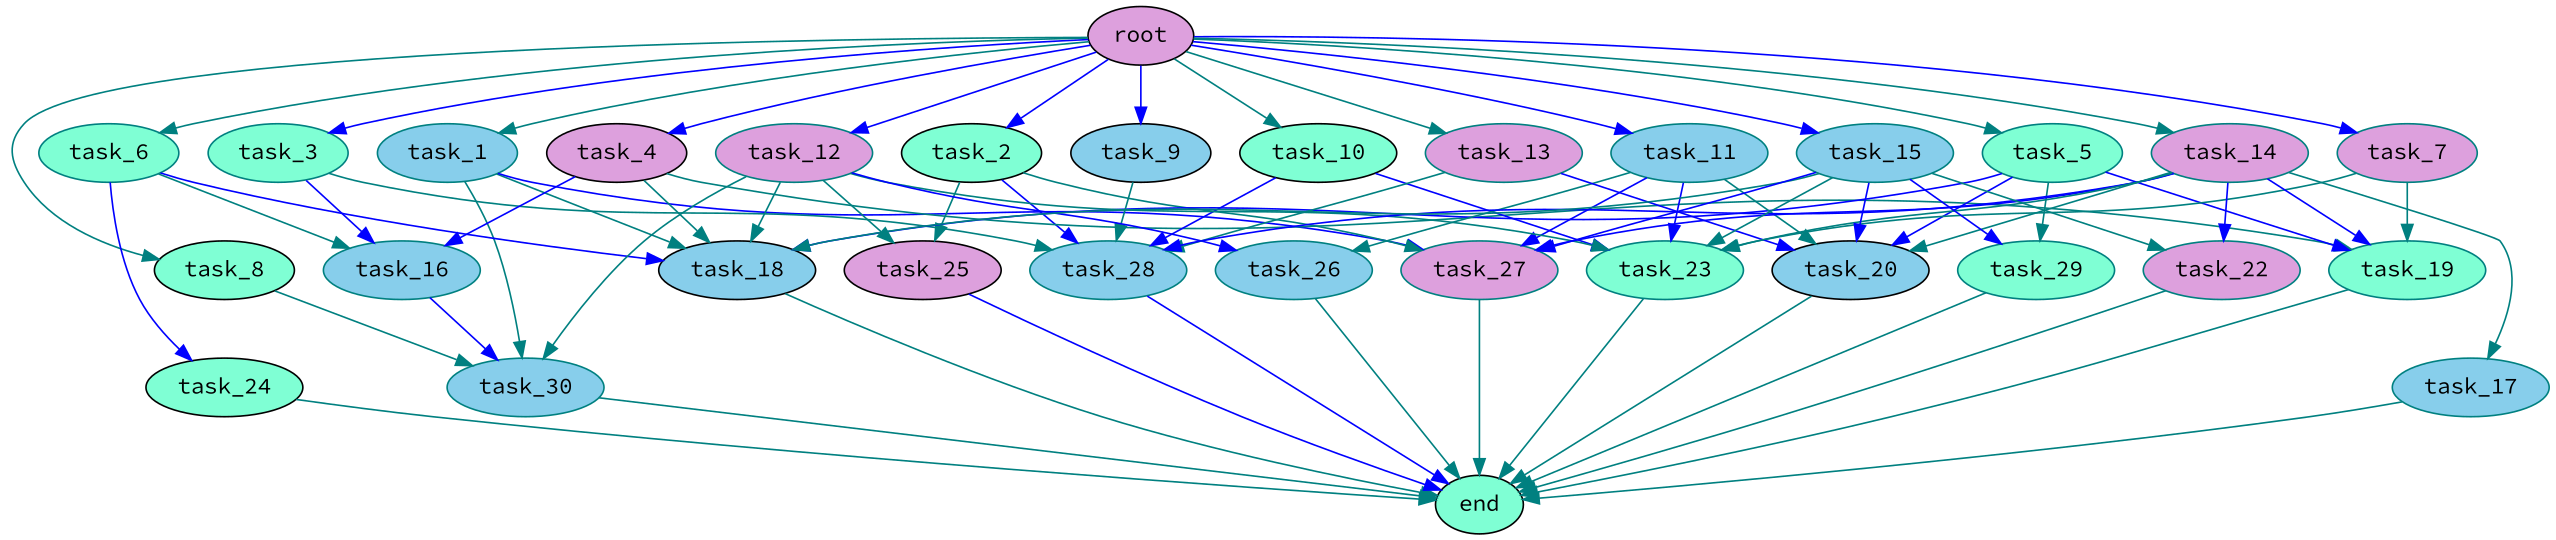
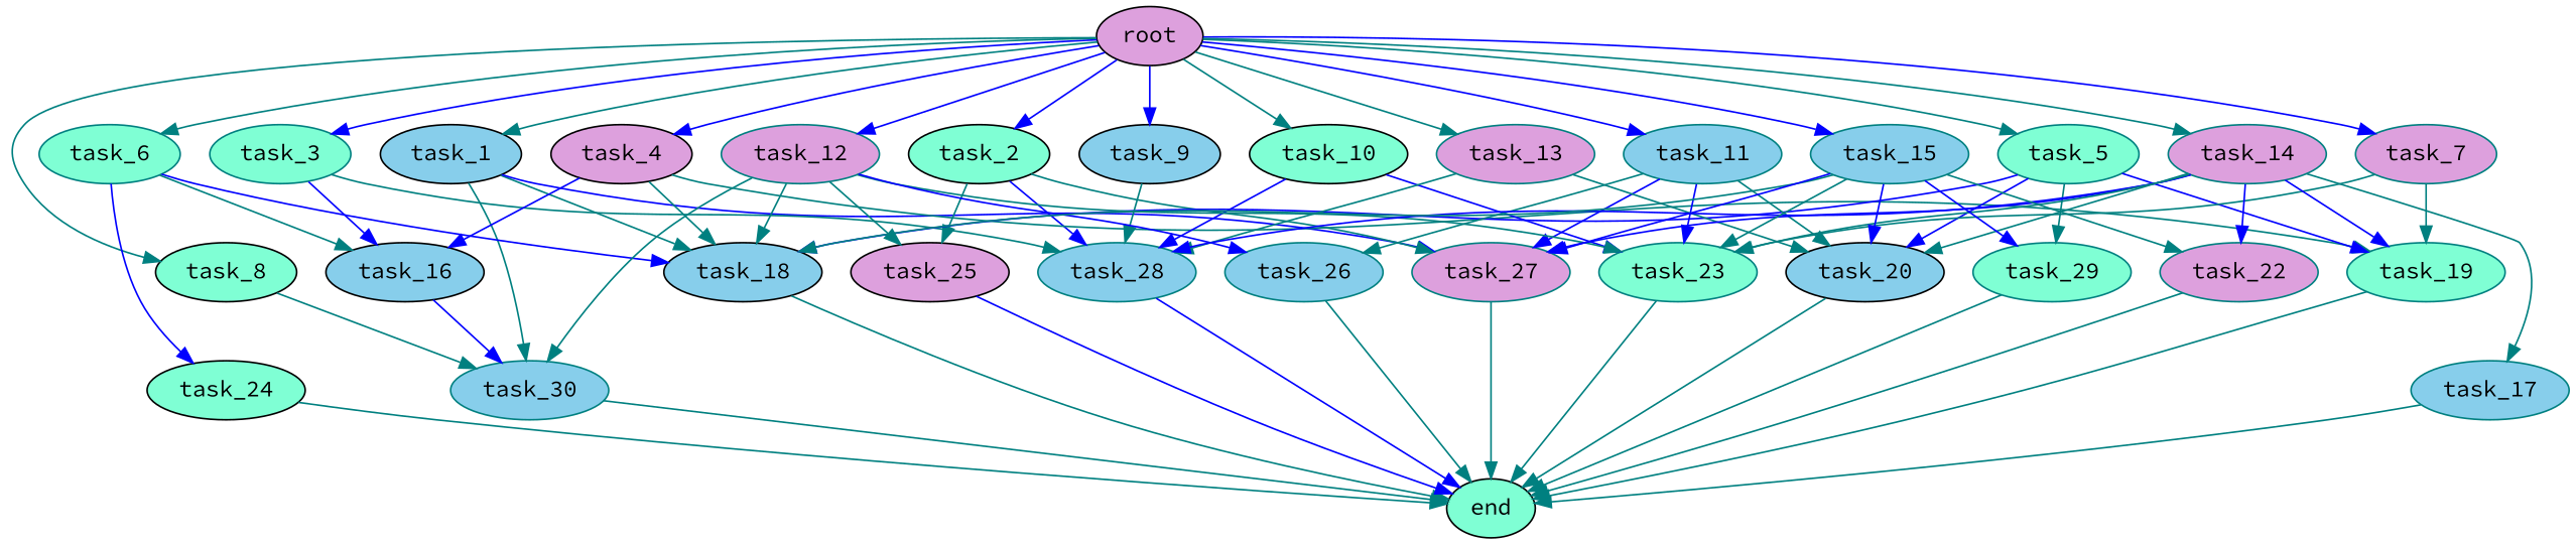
  digraph {
    fontname="Source Code Pro"
    node [color=teal fillcolor=skyblue fontname="Source Code Pro" style=filled]
    edge [color=teal fontname="Source Code Pro"]
    root [color=black fillcolor=plum]
-   task_1
+   task_1 [color=black]
    task_2 [color=black fillcolor=aquamarine]
    task_3 [fillcolor=aquamarine]
    task_4 [color=black fillcolor=plum]
    task_5 [fillcolor=aquamarine]
    task_6 [fillcolor=aquamarine]
    task_7 [fillcolor=plum]
    task_8 [color=black fillcolor=aquamarine]
    task_9 [color=black]
    task_10 [color=black fillcolor=aquamarine]
    task_11
    task_12 [fillcolor=plum]
    task_13 [fillcolor=plum]
    task_14 [fillcolor=plum]
    task_15
    task_18 [color=black]
    task_27 [fillcolor=plum]
    task_30
    task_25 [color=black fillcolor=plum]
    task_28
-   task_16
+   task_16 [color=black]
    task_19 [fillcolor=aquamarine]
    task_20 [color=black]
    task_29 [fillcolor=aquamarine]
    task_24 [color=black fillcolor=aquamarine]
    task_23 [fillcolor=aquamarine]
    task_26
    task_17
    task_22 [fillcolor=plum]
    end [color=black fillcolor=aquamarine]
    root -> task_1
    root -> task_2 [color=blue]
    root -> task_3 [color=blue]
    root -> task_4 [color=blue]
    root -> task_5
    root -> task_6
    root -> task_7 [color=blue]
    root -> task_8
    root -> task_9 [color=blue]
    root -> task_10
    root -> task_11 [color=blue]
    root -> task_12 [color=blue]
    root -> task_13
    root -> task_14
    root -> task_15 [color=blue]
    task_1 -> task_18
    task_1 -> task_27 [color=blue]
    task_1 -> task_30
    task_2 -> task_27
    task_2 -> task_25
    task_2 -> task_28 [color=blue]
    task_3 -> task_28
    task_3 -> task_16 [color=blue]
    task_4 -> task_18
    task_4 -> task_16 [color=blue]
    task_4 -> task_19
    task_5 -> task_18 [color=blue]
    task_5 -> task_19 [color=blue]
    task_5 -> task_20 [color=blue]
    task_5 -> task_29
    task_6 -> task_18 [color=blue]
    task_6 -> task_16
    task_6 -> task_24 [color=blue]
    task_7 -> task_19
    task_7 -> task_23
    task_8 -> task_30
    task_9 -> task_28
    task_10 -> task_28 [color=blue]
    task_10 -> task_23 [color=blue]
    task_11 -> task_27 [color=blue]
    task_11 -> task_20
    task_11 -> task_23 [color=blue]
    task_11 -> task_26
    task_12 -> task_18
    task_12 -> task_30
    task_12 -> task_25
    task_12 -> task_23
    task_12 -> task_26 [color=blue]
    task_13 -> task_28
-   task_13 -> task_20 [color=blue]
+   task_13 -> task_20
    task_14 -> task_27 [color=blue]
    task_14 -> task_28 [color=blue]
    task_14 -> task_19 [color=blue]
    task_14 -> task_20
    task_14 -> task_23
    task_14 -> task_17
    task_14 -> task_22 [color=blue]
    task_15 -> task_18
    task_15 -> task_27 [color=blue]
    task_15 -> task_20 [color=blue]
    task_15 -> task_29 [color=blue]
    task_15 -> task_23
    task_15 -> task_22
    task_18 -> end
    task_27 -> end
    task_30 -> end
    task_25 -> end [color=blue]
    task_28 -> end [color=blue]
    task_16 -> task_30 [color=blue]
    task_19 -> end
    task_20 -> end
    task_29 -> end
    task_24 -> end
    task_23 -> end
    task_26 -> end
    task_17 -> end
    task_22 -> end
  }
